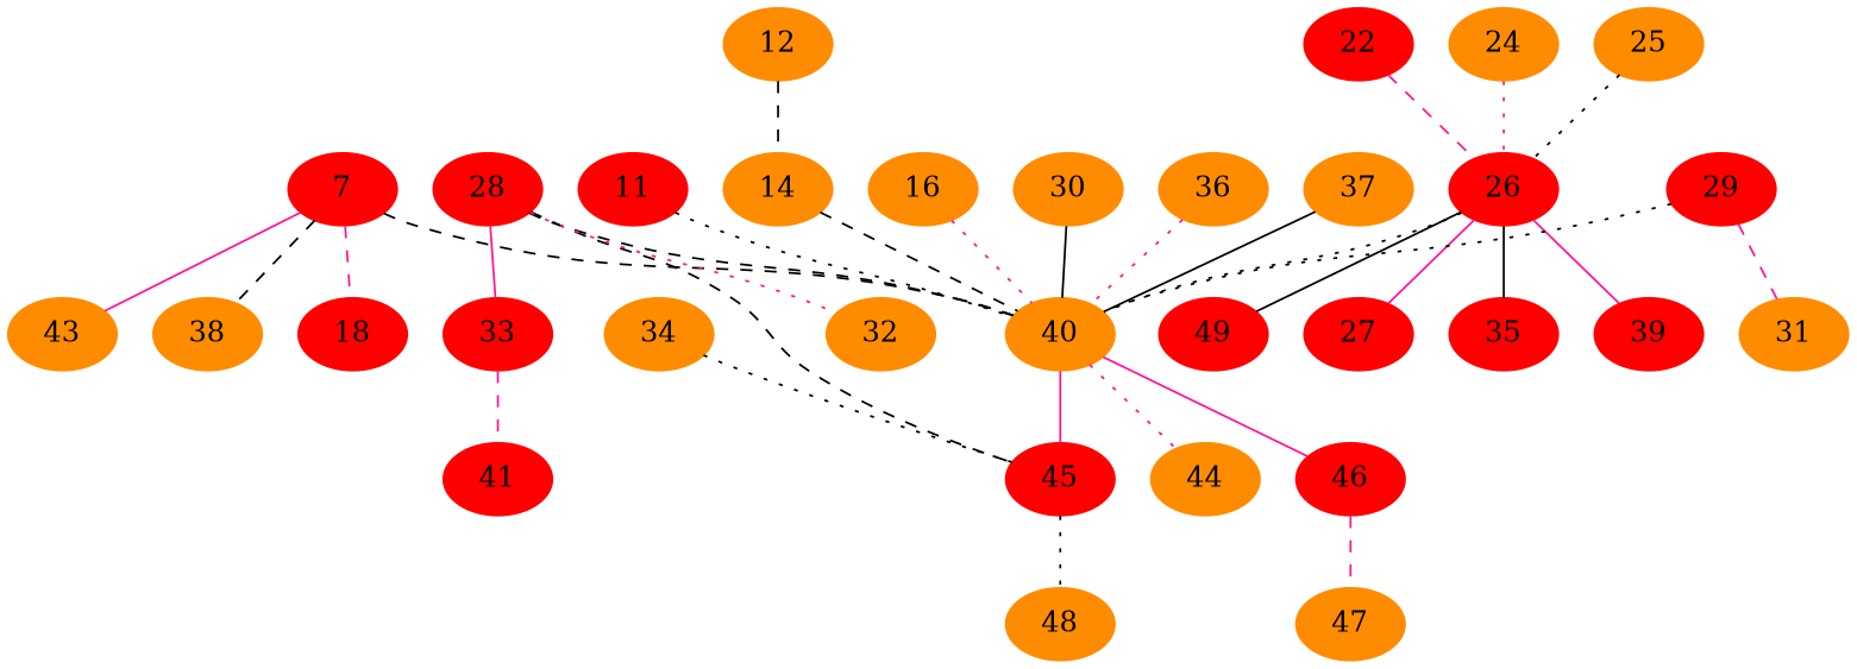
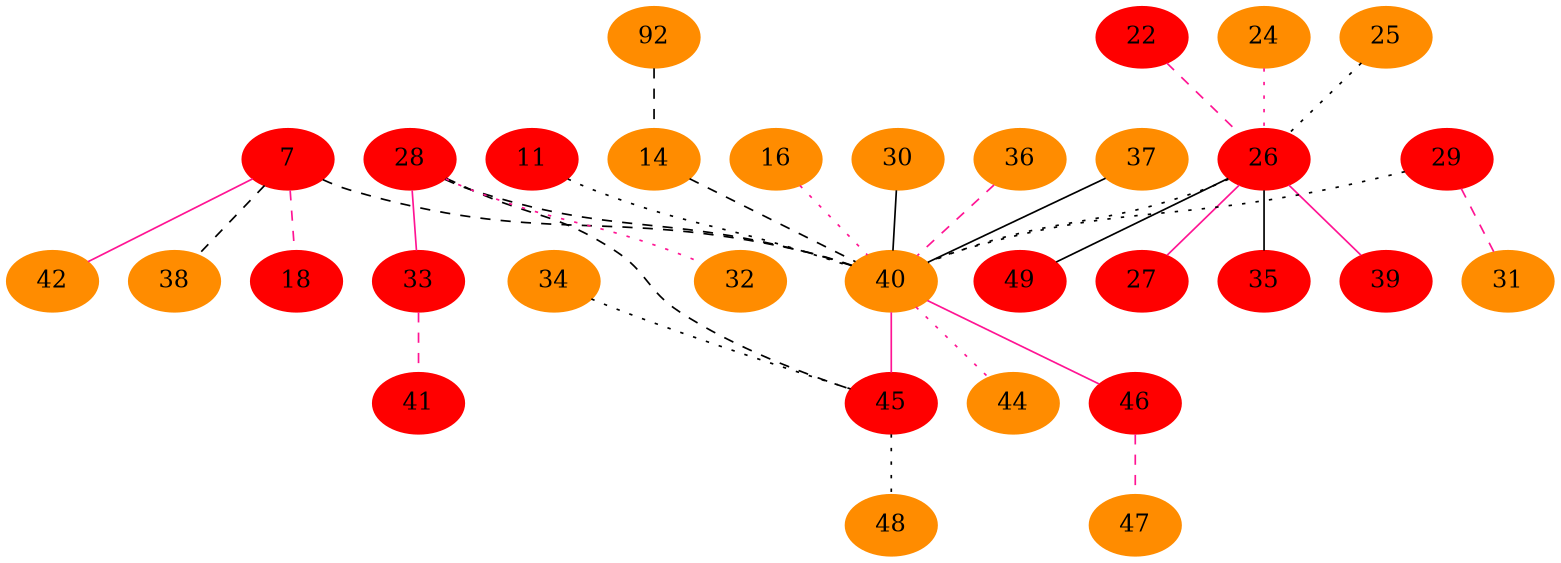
  graph {
    node [color=darkorange style=filled]
    edge [color=deeppink style=dashed]
    7 [color=red]
    18 [color=red]
    38
    40 [super="+21+6+8"]
-   42 [label=43]
+   42
    45 [color=red super="+23+9"]
    44
    46 [color=red]
    11 [color=red]
-   12
+   12 [label=92]
    14
    26 [color=red super="+20+15"]
    27 [color=red]
    35 [color=red]
    39 [color=red]
    49 [color=red]
    16
    22 [color=red]
    24
    25
    28 [color=red]
    32
    33 [color=red]
    41 [color=red]
    48
    29 [color=red super="+19"]
    31
    30
    34
    36 [super="+17"]
    37
    47
    7 -- 18
    7 -- 38 [color=black]
    7 -- 40 [color=black weight=3]
    7 -- 42 [style=solid]
    40 -- 45 [style=solid weight=5]
    40 -- 44 [style=dotted]
    40 -- 46 [style=solid]
    45 -- 48 [color=black style=dotted]
    46 -- 47
    11 -- 40 [color=black style=dotted]
    12 -- 14 [color=black]
    14 -- 40 [color=black]
    26 -- 40 [color=black style=dotted weight=5]
    26 -- 27 [style=solid]
    26 -- 35 [color=black style=solid]
    26 -- 39 [style=solid]
    26 -- 49 [color=black style=solid]
    16 -- 40 [style=dotted]
    22 -- 26
    24 -- 26 [style=dotted]
    25 -- 26 [color=black style=dotted]
    28 -- 40 [color=black]
    28 -- 45 [color=black]
    28 -- 32 [style=dotted]
    28 -- 33 [style=solid]
    33 -- 41
    29 -- 40 [color=black style=dotted]
    29 -- 31
    30 -- 40 [color=black style=solid]
    34 -- 45 [color=black style=dotted]
-   36 -- 40 [style=dotted]
+   36 -- 40
    37 -- 40 [color=black style=solid]
  }
